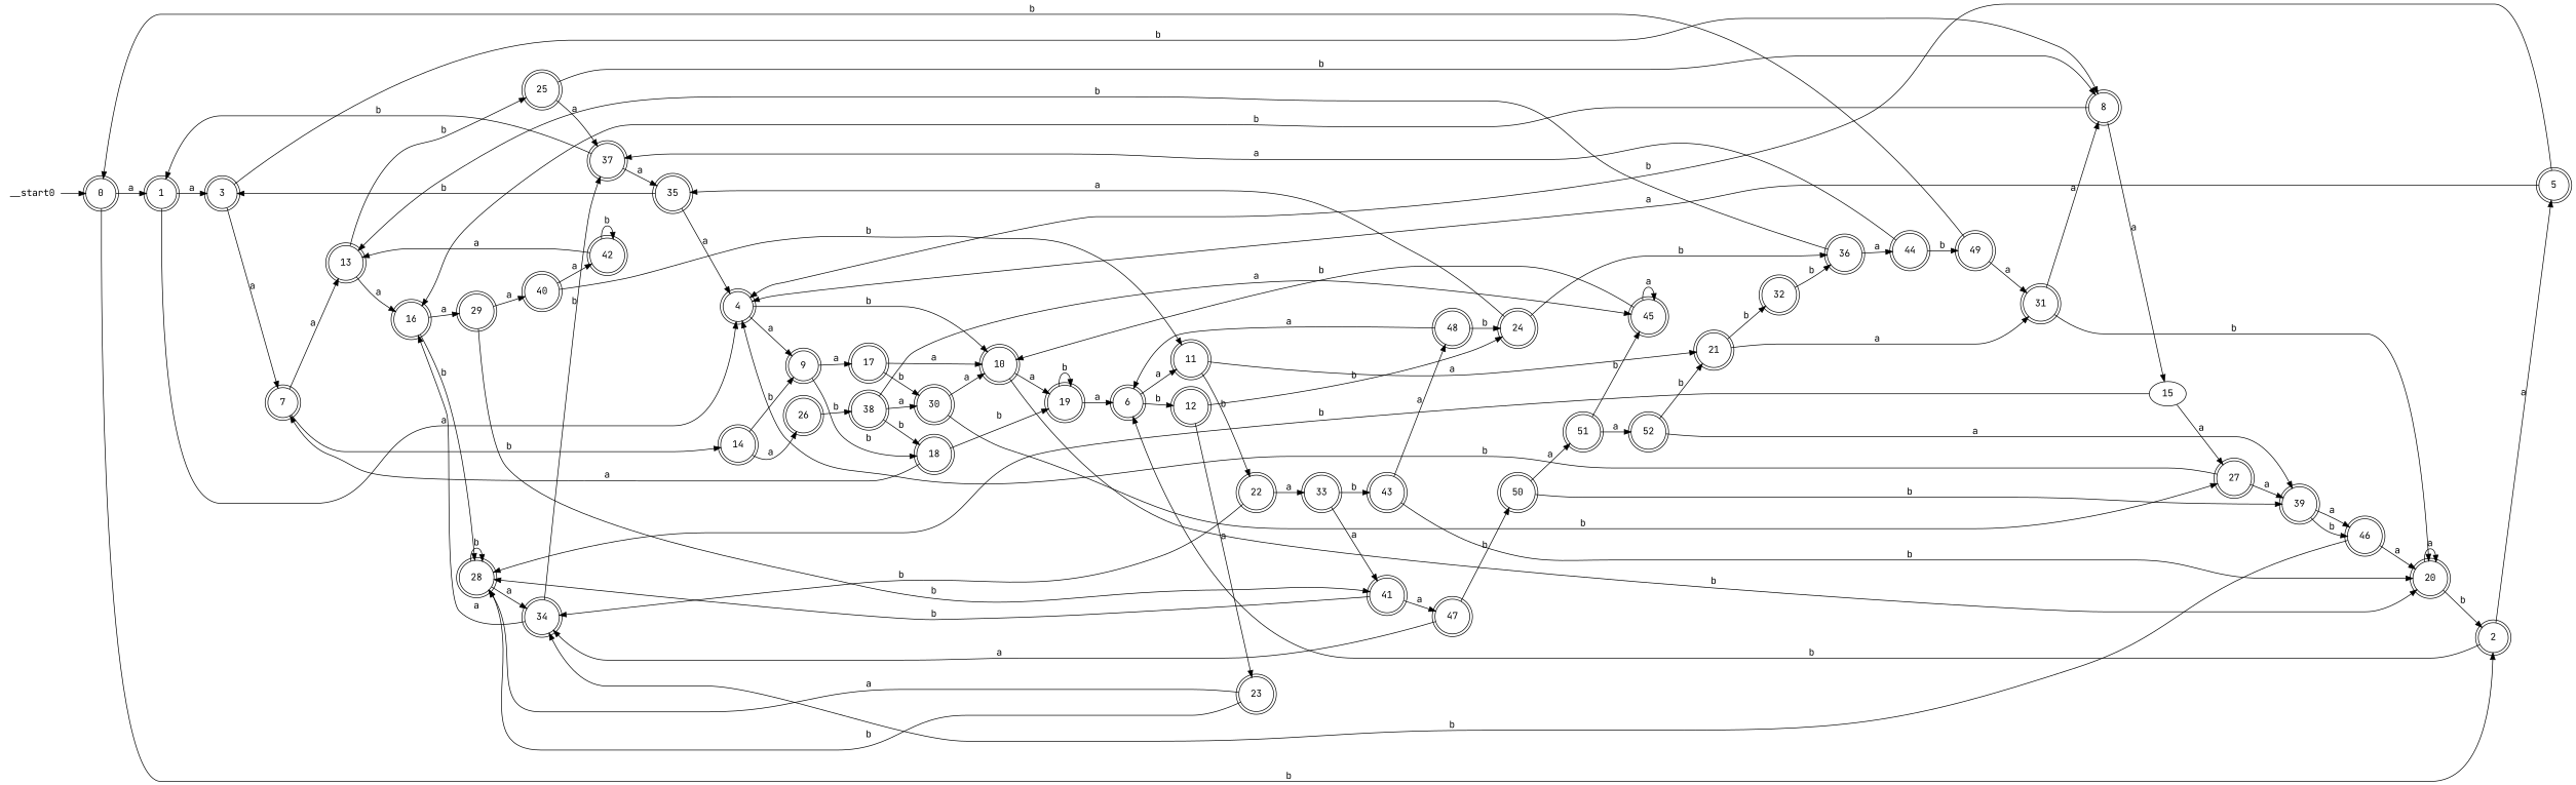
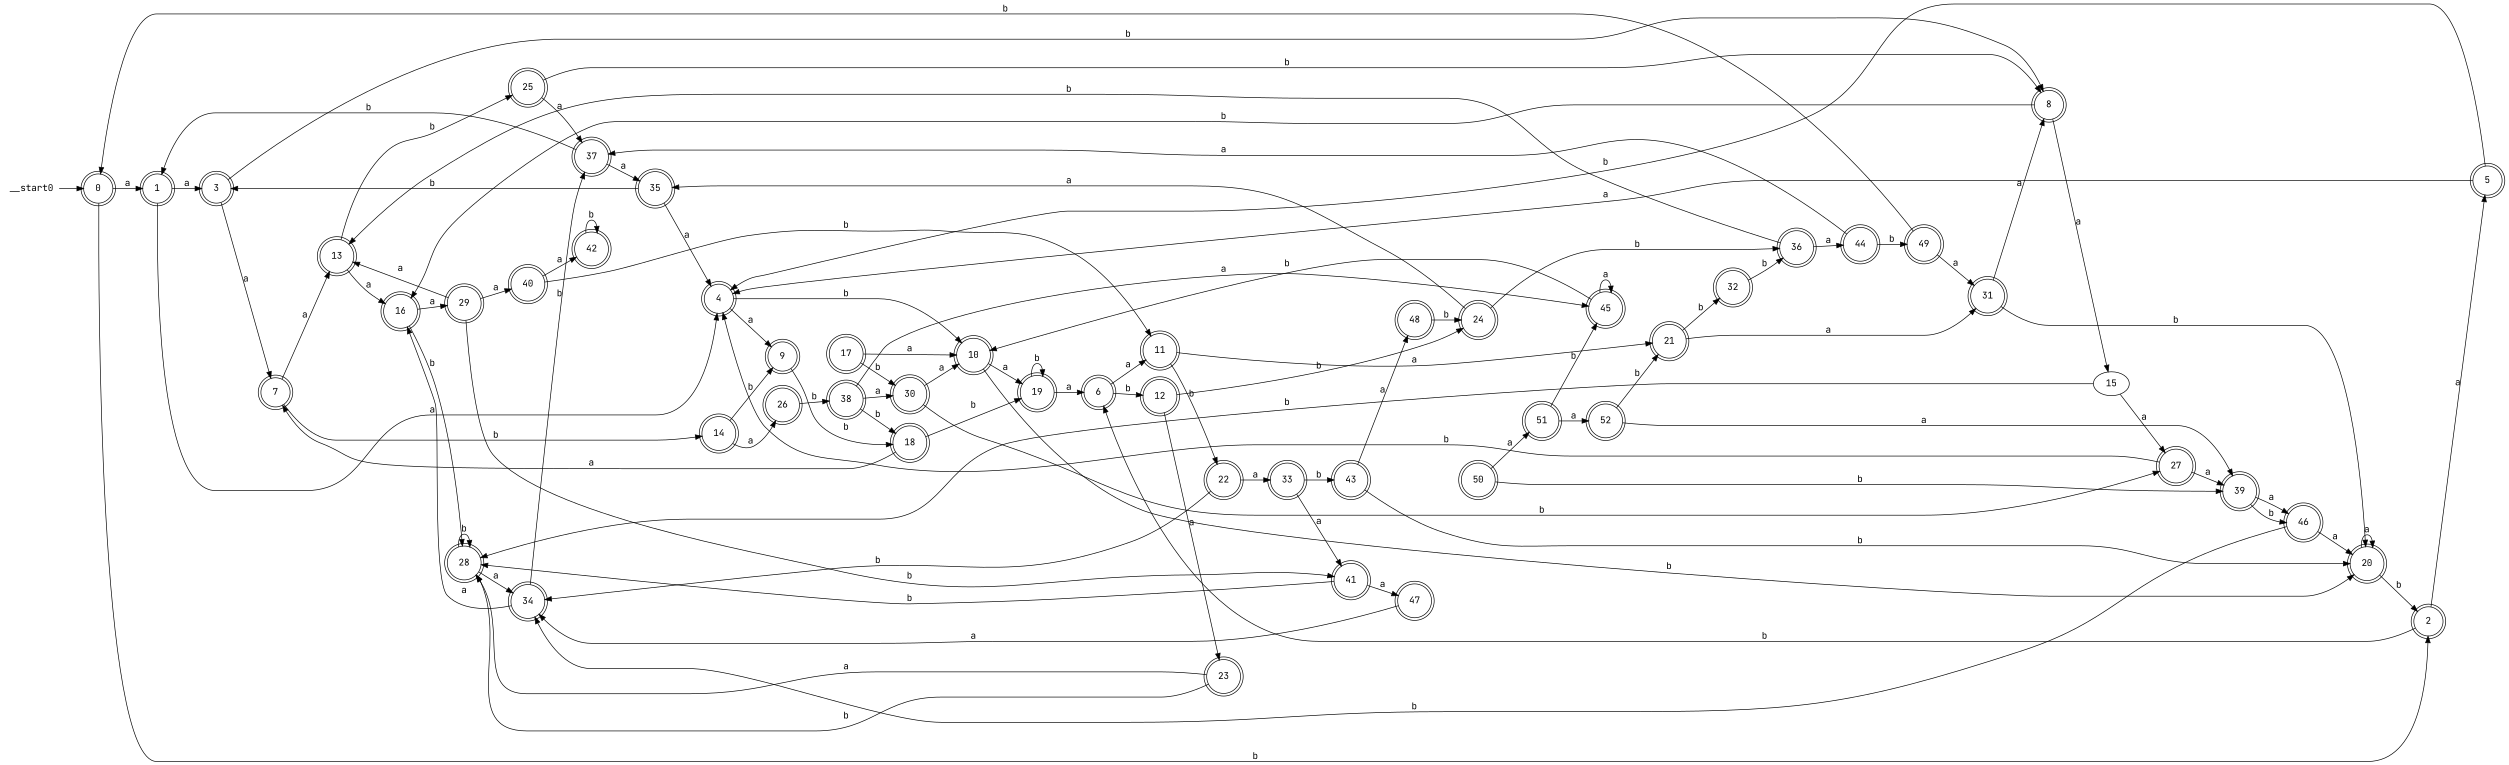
  digraph {
    fontname="JetBrains Mono"
    rankdir=LR
    node [fontname="JetBrains Mono" shape=doublecircle]
    edge [fontname="JetBrains Mono"]
    __start0 [shape=none]
    0
    1
    2
    3
    4
    5
    6
    7
    8
    9
    10
    11
    12
    13
    14
    15 [shape=""]
    16
    17
    18
    19
    20
    21
    22
    23
    24
    25
    26
    27
    28
    29
    30
    31
    32
    33
    34
    35
    36
    37
    38
    39
    40
    41
    43
    44
    45
    46
    42
    47
    48
    49
    50
    51
    52
    __start0 -> 0
    0 -> 1 [label=a]
    0 -> 2 [label=b]
    1 -> 3 [label=a]
    1 -> 4 [label=a]
    2 -> 5 [label=a]
    2 -> 6 [label=b]
    3 -> 7 [label=a]
    3 -> 8 [label=b]
    4 -> 9 [label=a]
    4 -> 10 [label=b]
    5 -> 4 [label=a]
    5 -> 4 [label=b]
    6 -> 11 [label=a]
    6 -> 12 [label=b]
    7 -> 13 [label=a]
    7 -> 14 [label=b]
    8 -> 15 [label=a]
    8 -> 16 [label=b]
-   9 -> 17 [label=a]
    9 -> 18 [label=b]
    10 -> 19 [label=a]
    10 -> 20 [label=b]
    11 -> 21 [label=a]
    11 -> 22 [label=b]
    12 -> 23 [label=a]
    12 -> 24 [label=b]
    13 -> 16 [label=a]
    13 -> 25 [label=b]
    14 -> 9 [label=b]
    14 -> 26 [label=a]
    15 -> 27 [label=a]
    15 -> 28 [label=b]
    16 -> 28 [label=b]
    16 -> 29 [label=a]
    17 -> 10 [label=a]
    17 -> 30 [label=b]
    18 -> 7 [label=a]
    18 -> 19 [label=b]
    19 -> 6 [label=a]
    19 -> 19 [label=b]
    20 -> 2 [label=b]
    20 -> 20 [label=a]
    21 -> 31 [label=a]
    21 -> 32 [label=b]
    22 -> 33 [label=a]
    22 -> 34 [label=b]
    23 -> 28 [label=a]
    23 -> 28 [label=b]
    24 -> 35 [label=a]
    24 -> 36 [label=b]
    25 -> 8 [label=b]
    25 -> 37 [label=a]
    26 -> 38 [label=b]
    27 -> 4 [label=b]
    27 -> 39 [label=a]
    28 -> 28 [label=b]
    28 -> 34 [label=a]
    29 -> 40 [label=a]
    29 -> 41 [label=b]
    30 -> 10 [label=a]
    30 -> 27 [label=b]
    31 -> 8 [label=a]
    31 -> 20 [label=b]
    32 -> 36 [label=b]
    33 -> 41 [label=a]
    33 -> 43 [label=b]
    34 -> 16 [label=a]
    34 -> 37 [label=b]
    35 -> 3 [label=b]
    35 -> 4 [label=a]
    36 -> 13 [label=b]
    36 -> 44 [label=a]
    37 -> 1 [label=b]
    37 -> 35 [label=a]
    38 -> 18 [label=b]
    38 -> 30 [label=a]
    38 -> 45 [label=a]
    39 -> 46 [label=a]
    39 -> 46 [label=b]
    40 -> 11 [label=b]
    40 -> 42 [label=a]
    41 -> 28 [label=b]
    41 -> 47 [label=a]
    43 -> 20 [label=b]
    43 -> 48 [label=a]
    44 -> 37 [label=a]
    44 -> 49 [label=b]
    45 -> 10 [label=b]
    45 -> 45 [label=a]
    46 -> 20 [label=a]
    46 -> 34 [label=b]
-   42 -> 13 [label=a]
+   29 -> 13 [label=a]
    42 -> 42 [label=b]
    47 -> 34 [label=a]
-   47 -> 50 [label=b]
-   48 -> 6 [label=a]
    48 -> 24 [label=b]
    49 -> 0 [label=b]
    49 -> 31 [label=a]
    50 -> 39 [label=b]
    50 -> 51 [label=a]
    51 -> 45 [label=b]
    51 -> 52 [label=a]
    52 -> 21 [label=b]
    52 -> 39 [label=a]
  }
